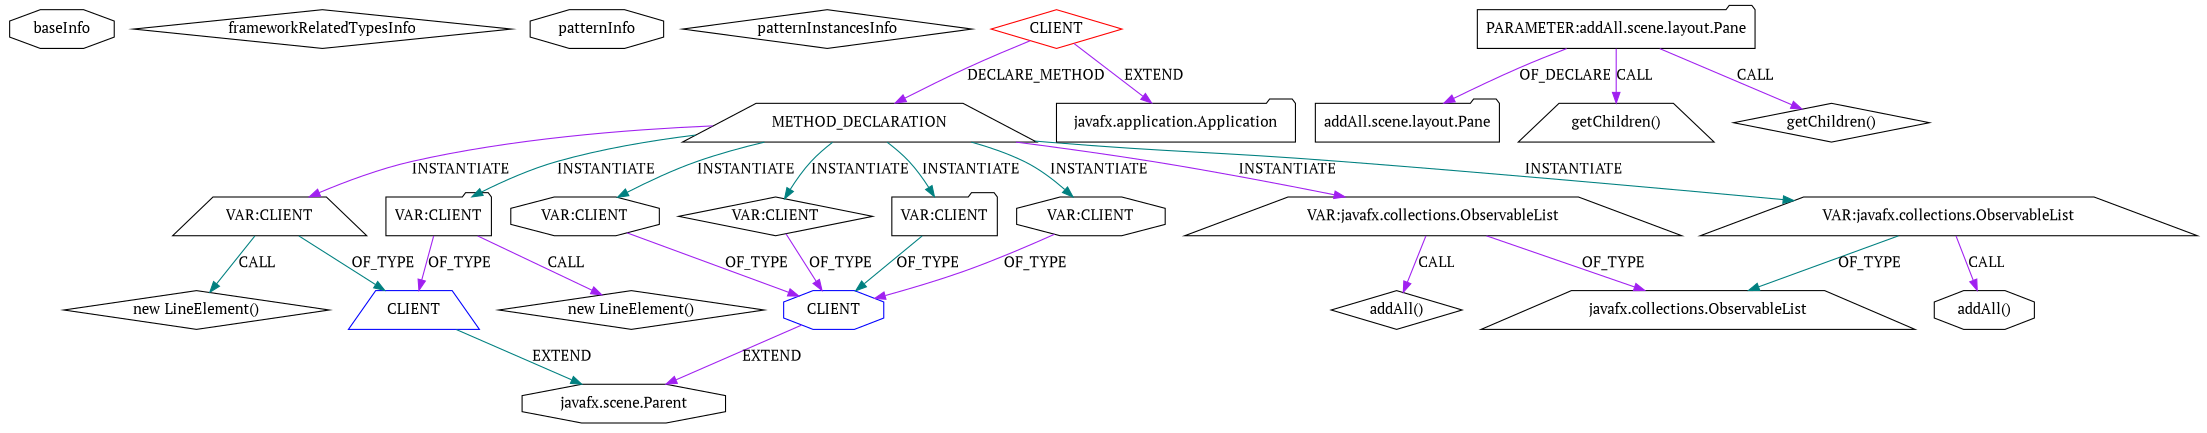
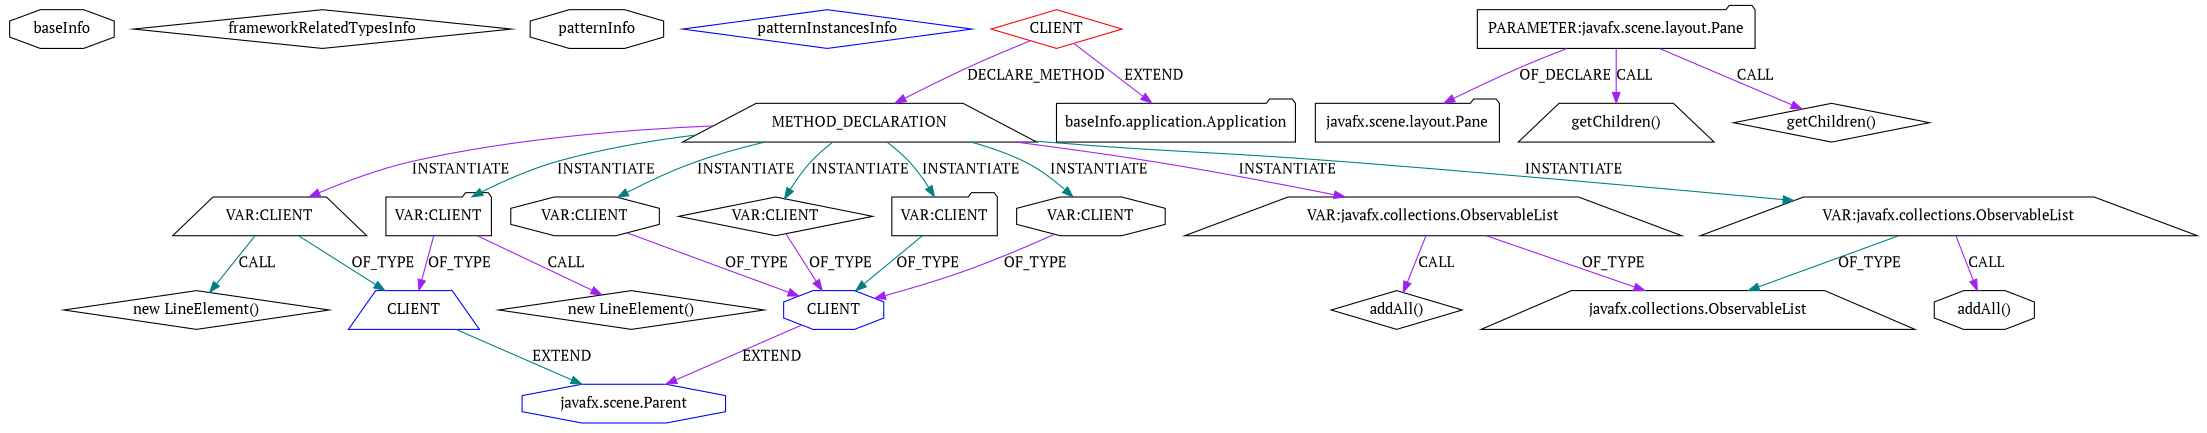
  digraph {
    fontname="PT Serif"
    node [fontname="PT Serif" shape=diamond isFrameworkType=false vertexType=VARIABLE_EXPRESION]
    edge [color=purple fontname="PT Serif"]
    baseInfo [category=pattern graphId=2928 isAnonymous=false possibleRelation=true shape=octagon isFrameworkType="" vertexType=""]
    frameworkRelatedTypesInfo [0="javafx.application.Application" isFrameworkType="" vertexType=""]
    patternInfo [frequency=2.0 patternRootClient=0 shape=octagon isFrameworkType="" vertexType=""]
-   patternInstancesInfo [0="Maxxa-MT-common~/Maxxa-MT-common/MT-common-master/src/cz/commons/example/graphics/node/DefaultNodeExample.java~DefaultNodeExample~922" 1="Maxxa-MT-common~/Maxxa-MT-common/MT-common-master/src/cz/commons/example/graphics/branchNode/BranchElementExample.java~BranchElementExample~916" isFrameworkType="" vertexType=""]
+   patternInstancesInfo [0="Maxxa-MT-common~/Maxxa-MT-common/MT-common-master/src/cz/commons/example/graphics/node/DefaultNodeExample.java~DefaultNodeExample~922" 1="Maxxa-MT-common~/Maxxa-MT-common/MT-common-master/src/cz/commons/example/graphics/branchNode/BranchElementExample.java~BranchElementExample~916" color=blue isFrameworkType="" vertexType=""]
    n5 [label="new LineElement()" vertexType=CONSTRUCTOR_CALL]
    n6 [label="VAR:CLIENT" shape=trapezium]
    n7 [color=blue label=CLIENT shape=trapezium vertexType=REFERENCE_CLIENT_CLASS_DECLARATION]
-   n8 [label="javafx.scene.Parent" shape=octagon vertexType=FRAMEWORK_CLASS_TYPE]
+   n8 [label="javafx.scene.Parent" shape=octagon vertexType=FRAMEWORK_CLASS_TYPE color=blue]
    n9 [label=METHOD_DECLARATION shape=trapezium vertexType=CLIENT_METHOD_DECLARATION]
    n10 [label="VAR:CLIENT" shape=octagon]
    n11 [label="VAR:CLIENT"]
    n12 [label="VAR:CLIENT" shape=folder]
    n13 [label="VAR:CLIENT" shape=octagon]
    n14 [label="VAR:CLIENT" shape=folder]
    n15 [label="VAR:javafx.collections.ObservableList" shape=trapezium]
    n16 [label="VAR:javafx.collections.ObservableList" shape=trapezium]
    n17 [color=blue label=CLIENT shape=octagon vertexType=REFERENCE_CLIENT_CLASS_DECLARATION]
    n18 [label="new LineElement()" vertexType=CONSTRUCTOR_CALL]
-   n19 [label="PARAMETER:addAll.scene.layout.Pane" shape=folder vertexType=PARAMETER_DECLARATION]
-   n20 [label="addAll.scene.layout.Pane" shape=folder vertexType=FRAMEWORK_CLASS_TYPE]
+   n19 [label="PARAMETER:javafx.scene.layout.Pane" shape=folder vertexType=PARAMETER_DECLARATION]
+   n20 [label="javafx.scene.layout.Pane" shape=folder vertexType=FRAMEWORK_CLASS_TYPE]
    n21 [label="getChildren()" shape=trapezium vertexType=INSIDE_CALL]
    n22 [label="getChildren()" vertexType=INSIDE_CALL]
    n23 [label="javafx.collections.ObservableList" shape=trapezium vertexType=FRAMEWORK_INTERFACE_TYPE]
    n24 [label="addAll()" vertexType=INSIDE_CALL]
    n25 [label="addAll()" shape=octagon vertexType=INSIDE_CALL]
    n26 [color=red label=CLIENT vertexType=ROOT_CLIENT_CLASS_DECLARATION]
-   n27 [label="javafx.application.Application" shape=folder vertexType=FRAMEWORK_CLASS_TYPE]
+   n27 [label="baseInfo.application.Application" shape=folder vertexType=FRAMEWORK_CLASS_TYPE]
    n6 -> n5 [color=teal label=CALL]
    n6 -> n7 [color=teal label=OF_TYPE]
    n7 -> n8 [color=teal label=EXTEND]
    n9 -> n6 [label=INSTANTIATE]
    n9 -> n10 [color=teal label=INSTANTIATE]
    n9 -> n11 [color=teal label=INSTANTIATE]
    n9 -> n12 [color=teal label=INSTANTIATE]
    n9 -> n13 [color=teal label=INSTANTIATE]
    n9 -> n14 [color=teal label=INSTANTIATE]
    n9 -> n15 [label=INSTANTIATE]
    n9 -> n16 [color=teal label=INSTANTIATE]
    n10 -> n17 [label=OF_TYPE]
    n11 -> n17 [label=OF_TYPE]
    n12 -> n17 [color=teal label=OF_TYPE]
    n13 -> n17 [label=OF_TYPE]
    n14 -> n7 [label=OF_TYPE]
    n14 -> n18 [label=CALL]
    n15 -> n23 [label=OF_TYPE]
    n15 -> n24 [label=CALL]
    n16 -> n23 [color=teal label=OF_TYPE]
    n16 -> n25 [label=CALL]
    n17 -> n8 [label=EXTEND]
    n19 -> n20 [label=OF_DECLARE]
    n19 -> n21 [label=CALL]
    n19 -> n22 [label=CALL]
    n26 -> n9 [label=DECLARE_METHOD]
    n26 -> n27 [label=EXTEND]
  }
